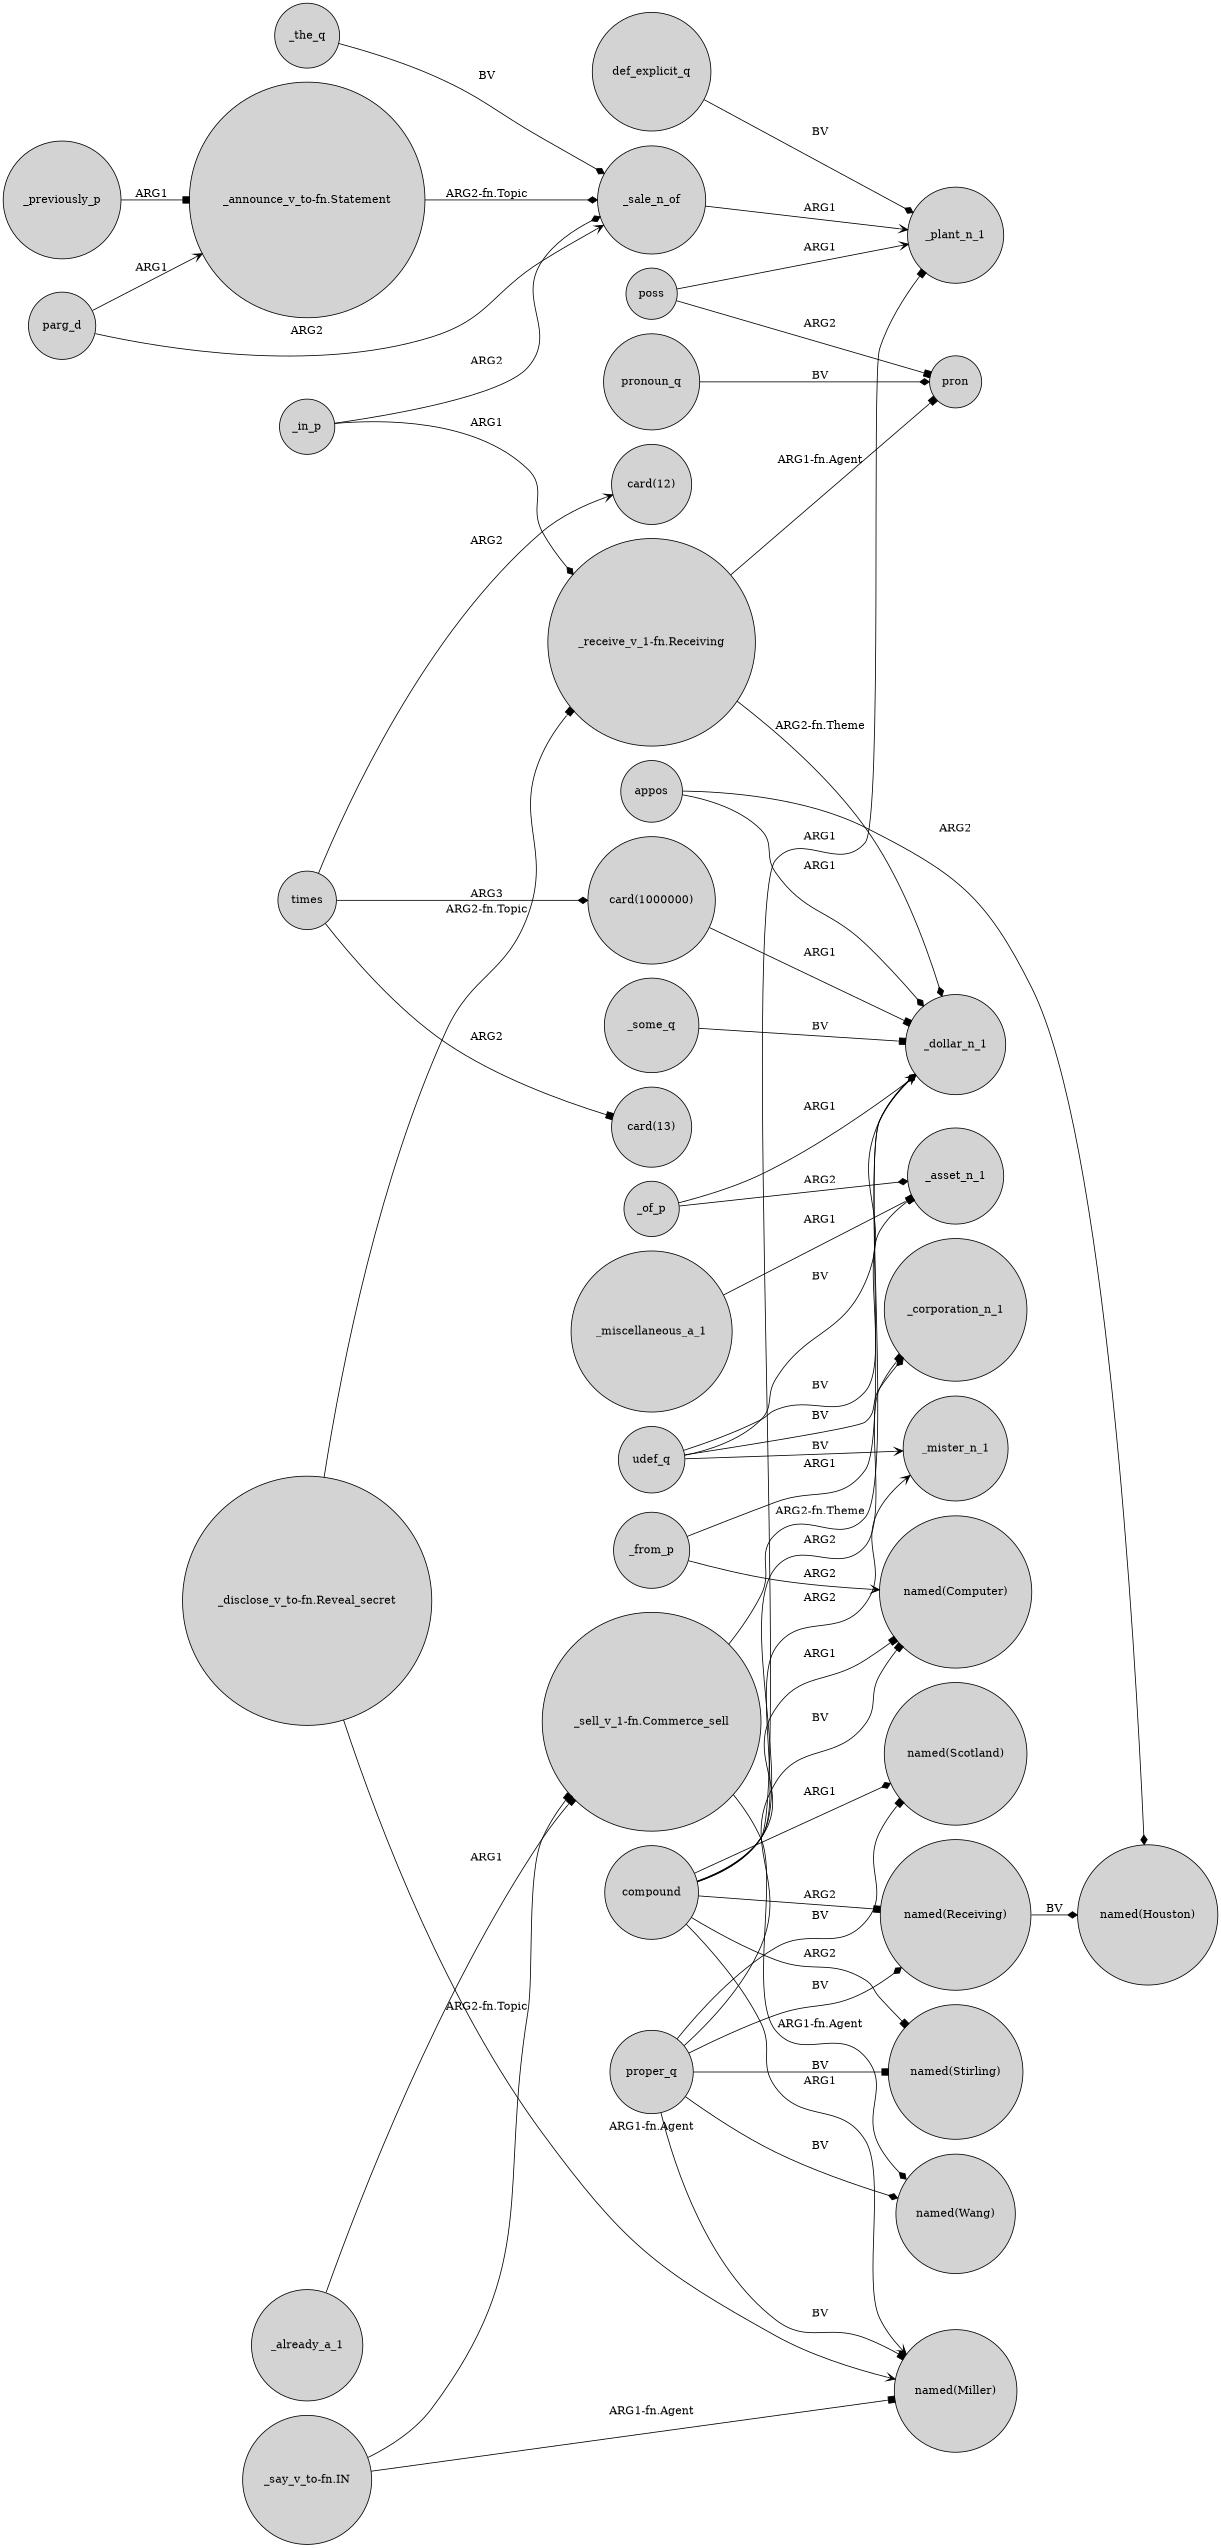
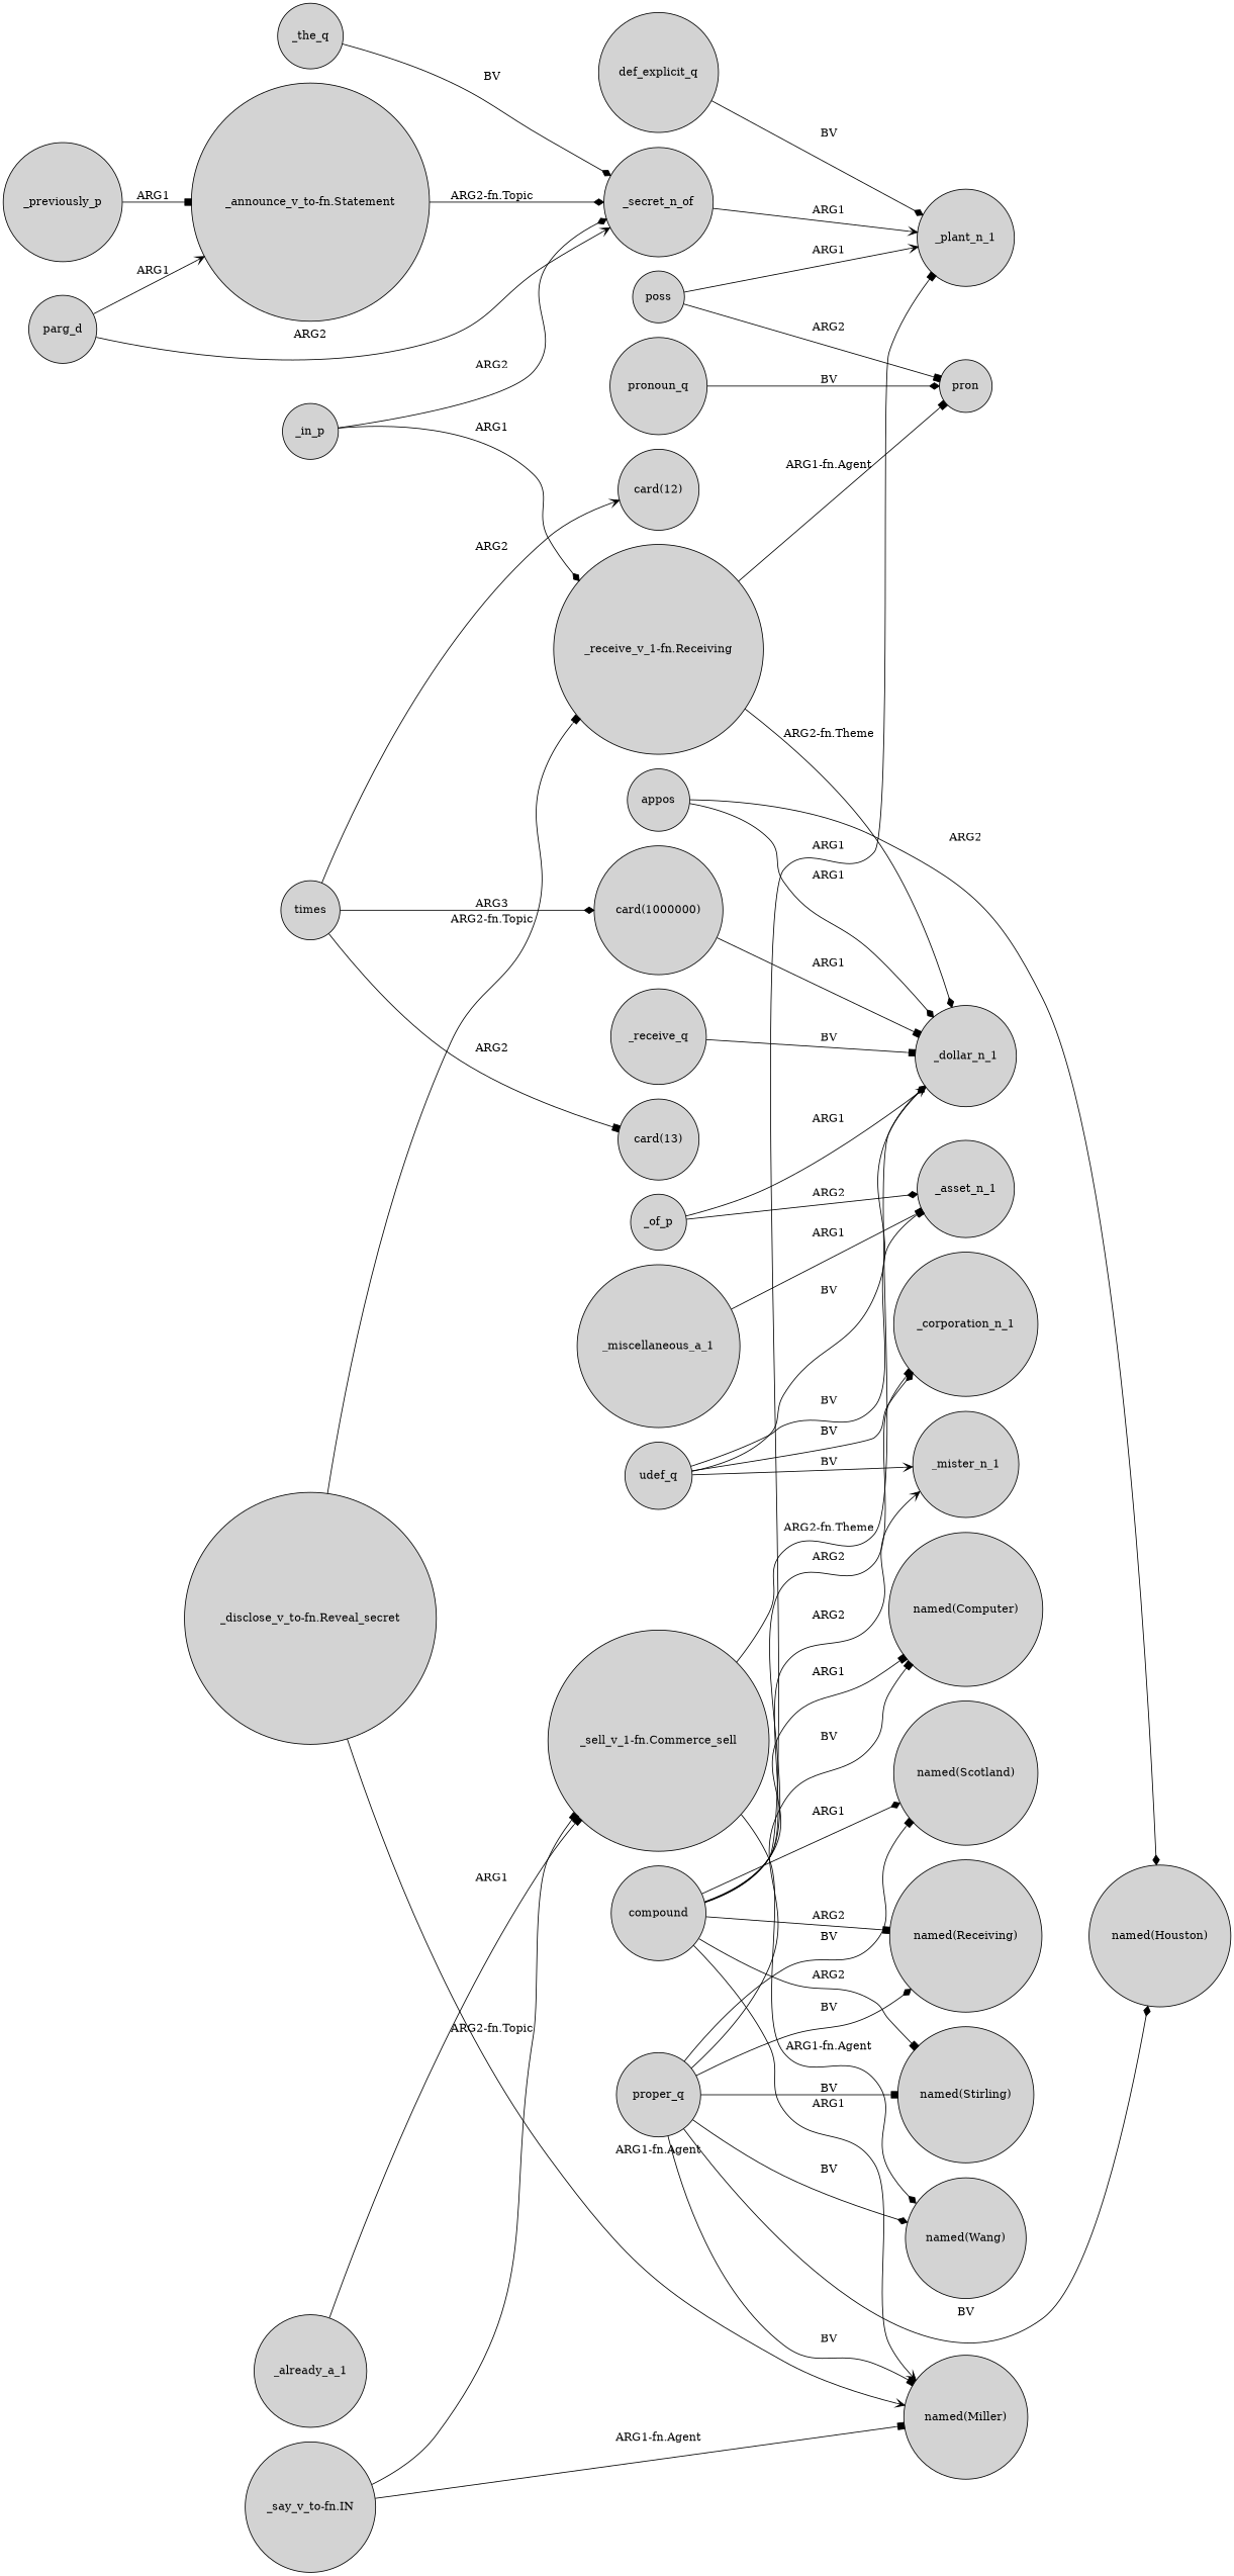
  digraph {
    rankdir=LR
    node [shape=circle style=filled]
    edge [arrowhead=box]
    poss
    _plant_n_1
    pron
    "card(1000000)"
    _dollar_n_1
    "_announce_v_to-fn.Statement"
-   _sale_n_of
+   _sale_n_of [label=_secret_n_of]
    def_explicit_q
    appos
    "named(Houston)"
    "_say_v_to-fn.IN"
    "named(Miller)"
    "_sell_v_1-fn.Commerce_sell"
    "named(Wang)"
-   _from_p
    "named(Computer)"
    _of_p
    _asset_n_1
    compound
    _mister_n_1
    n21 [label="named(Receiving)"]
    "named(Stirling)"
    _corporation_n_1
    "named(Scotland)"
    proper_q
    udef_q
    "_receive_v_1-fn.Receiving"
    _in_p
    _previously_p
    pronoun_q
    parg_d
    _the_q
    times
    "card(12)"
    "card(13)"
-   _some_q
+   _some_q [label=_receive_q]
    _already_a_1
    "_disclose_v_to-fn.Reveal_secret"
    _miscellaneous_a_1
    poss -> _plant_n_1 [arrowhead=vee label=ARG1]
    poss -> pron [label=ARG2]
    "card(1000000)" -> _dollar_n_1 [label=ARG1]
    "_announce_v_to-fn.Statement" -> _sale_n_of [arrowhead=diamond label="ARG2-fn.Topic"]
    _sale_n_of -> _plant_n_1 [arrowhead=vee label=ARG1]
    def_explicit_q -> _plant_n_1 [arrowhead=diamond label=BV]
    appos -> _dollar_n_1 [arrowhead=diamond label=ARG1]
    appos -> "named(Houston)" [arrowhead=diamond label=ARG2]
    "_say_v_to-fn.IN" -> "named(Miller)" [label="ARG1-fn.Agent"]
    "_say_v_to-fn.IN" -> "_sell_v_1-fn.Commerce_sell" [label="ARG2-fn.Topic"]
    "_sell_v_1-fn.Commerce_sell" -> _dollar_n_1 [arrowhead=diamond label="ARG2-fn.Theme"]
    "_sell_v_1-fn.Commerce_sell" -> "named(Wang)" [arrowhead=diamond label="ARG1-fn.Agent"]
-   _from_p -> _dollar_n_1 [arrowhead=vee label=ARG1]
-   _from_p -> "named(Computer)" [arrowhead=vee label=ARG2]
    _of_p -> _dollar_n_1 [arrowhead=vee label=ARG1]
    _of_p -> _asset_n_1 [arrowhead=diamond label=ARG2]
    compound -> _plant_n_1 [label=ARG1]
    compound -> "named(Miller)" [arrowhead=vee label=ARG1]
    compound -> "named(Computer)" [label=ARG1]
    compound -> _mister_n_1 [arrowhead=vee label=ARG2]
    compound -> n21 [label=ARG2]
    compound -> "named(Stirling)" [label=ARG2]
    compound -> _corporation_n_1 [label=ARG2]
    compound -> "named(Scotland)" [arrowhead=diamond label=ARG1]
-   n21 -> "named(Houston)" [arrowhead=diamond label=BV]
+   proper_q -> "named(Houston)" [arrowhead=diamond label=BV]
    proper_q -> "named(Miller)" [label=BV]
    proper_q -> "named(Wang)" [arrowhead=diamond label=BV]
    proper_q -> "named(Computer)" [label=BV]
    proper_q -> n21 [arrowhead=diamond label=BV]
    proper_q -> "named(Stirling)" [label=BV]
    proper_q -> "named(Scotland)" [label=BV]
    udef_q -> _dollar_n_1 [arrowhead=diamond label=BV]
    udef_q -> _asset_n_1 [label=BV]
    udef_q -> _mister_n_1 [arrowhead=vee label=BV]
    udef_q -> _corporation_n_1 [arrowhead=diamond label=BV]
    "_receive_v_1-fn.Receiving" -> pron [label="ARG1-fn.Agent"]
    "_receive_v_1-fn.Receiving" -> _dollar_n_1 [arrowhead=diamond label="ARG2-fn.Theme"]
    _in_p -> _sale_n_of [arrowhead=diamond label=ARG2]
    _in_p -> "_receive_v_1-fn.Receiving" [arrowhead=diamond label=ARG1]
    _previously_p -> "_announce_v_to-fn.Statement" [label=ARG1]
    pronoun_q -> pron [arrowhead=diamond label=BV]
    parg_d -> "_announce_v_to-fn.Statement" [arrowhead=vee label=ARG1]
    parg_d -> _sale_n_of [arrowhead=vee label=ARG2]
    _the_q -> _sale_n_of [arrowhead=diamond label=BV]
    times -> "card(1000000)" [arrowhead=diamond label=ARG3]
    times -> "card(12)" [arrowhead=vee label=ARG2]
    times -> "card(13)" [label=ARG2]
    _some_q -> _dollar_n_1 [label=BV]
    _already_a_1 -> "_sell_v_1-fn.Commerce_sell" [label=ARG1]
    "_disclose_v_to-fn.Reveal_secret" -> "named(Miller)" [arrowhead=vee label="ARG1-fn.Agent"]
    "_disclose_v_to-fn.Reveal_secret" -> "_receive_v_1-fn.Receiving" [label="ARG2-fn.Topic"]
    _miscellaneous_a_1 -> _asset_n_1 [label=ARG1]
  }
